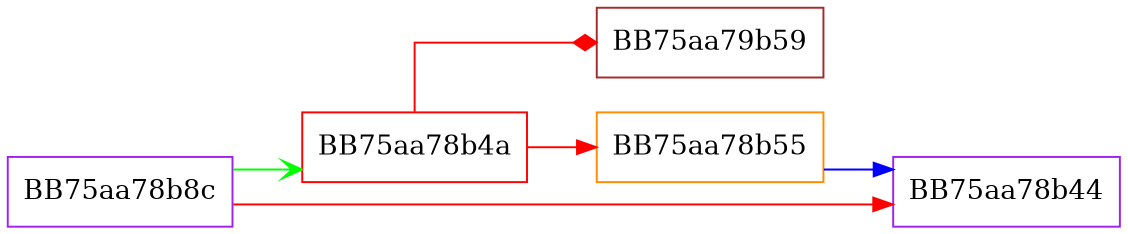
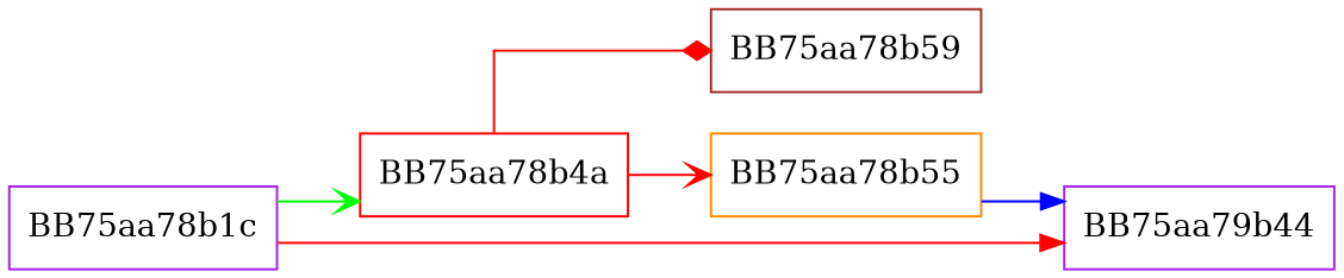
  digraph {
    rankdir=LR
    splines=ortho
    node [color=purple shape=box]
    edge [arrowhead=vee color=red]
    BB75aa78b4a [color=red]
-   BB75aa78b1c [label=BB75aa78b8c]
-   BB75aa78b44
-   BB75aa78b59 [color=brown label=BB75aa79b59]
+   BB75aa78b1c
+   BB75aa78b44 [label=BB75aa79b44]
+   BB75aa78b59 [color=brown]
    BB75aa78b55 [color=darkorange]
    BB75aa78b4a -> BB75aa78b59 [arrowhead=diamond]
-   BB75aa78b4a -> BB75aa78b55 [arrowhead=normal]
+   BB75aa78b4a -> BB75aa78b55
    BB75aa78b1c -> BB75aa78b4a [color=green]
    BB75aa78b1c -> BB75aa78b44 [arrowhead=normal]
    BB75aa78b55 -> BB75aa78b44 [arrowhead=normal color=blue]
  }
